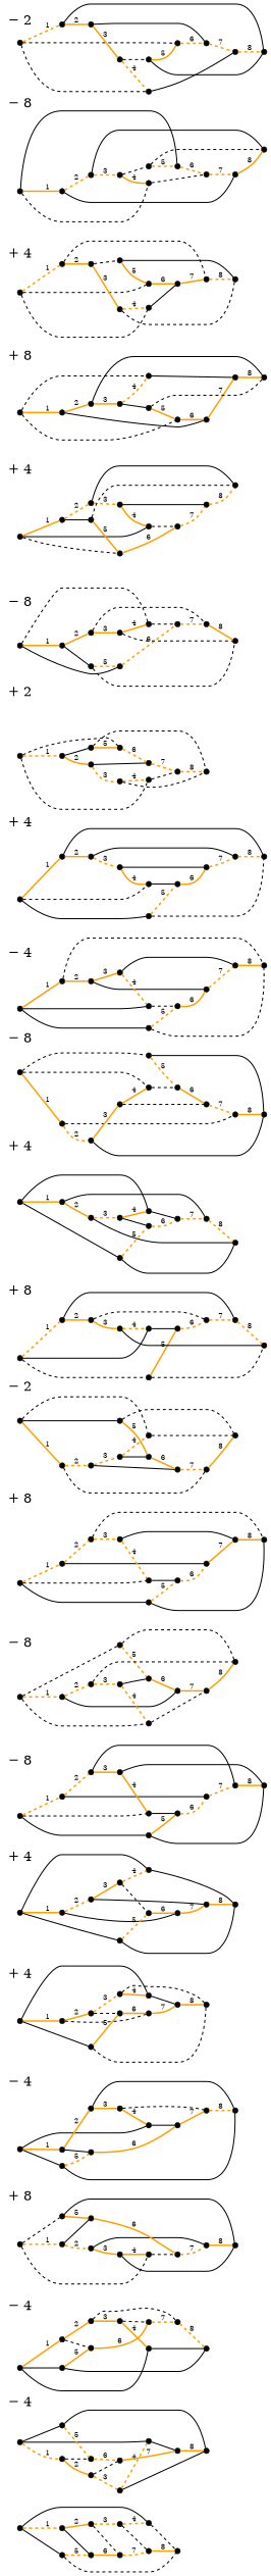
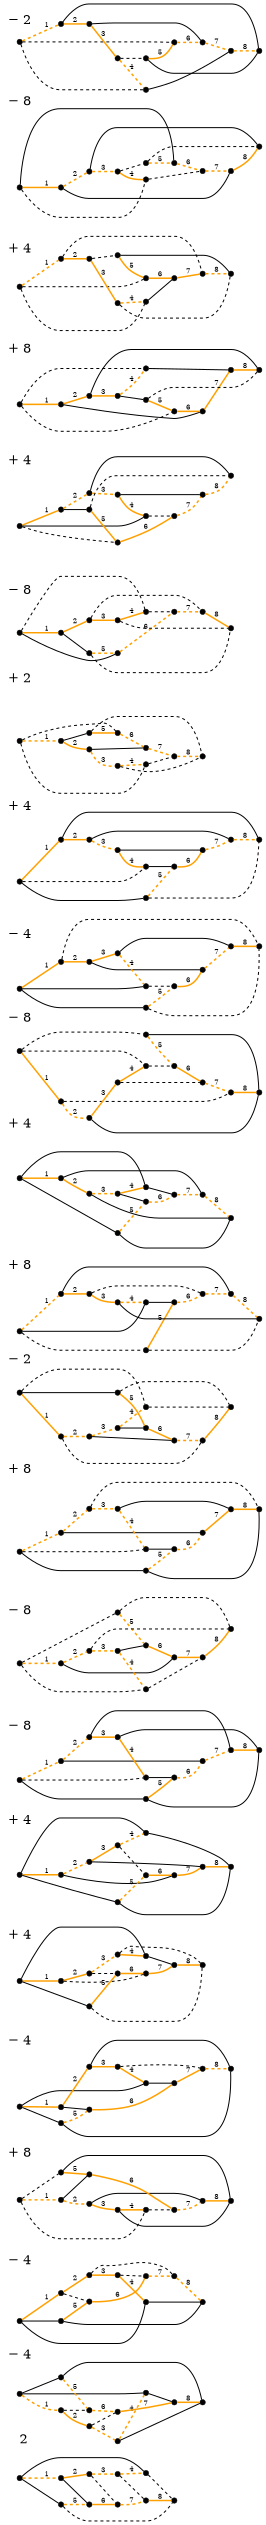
  graph {
    rankdir=LR
    node [shape=point]
    edge [color="#ffa000" forest=True order=-1 penwidth=3 style=bold]
    0 [width="0.15pt"]
    1 [width="0.15pt"]
    4 [width="0.15pt"]
    5 [width="0.15pt"]
    2 [width="0.15pt"]
    6 [width="0.15pt"]
    3 [width="0.15pt"]
    7 [width="0.15pt"]
    8 [width="0.15pt"]
    9 [width="0.15pt"]
+   n11 [fontsize="26pt" label="  2" shape=plaintext]
    11 [width="0.15pt"]
    12 [width="0.15pt"]
    15 [width="0.15pt"]
    16 [width="0.15pt"]
    13 [width="0.15pt"]
    17 [width="0.15pt"]
    14 [width="0.15pt"]
    18 [width="0.15pt"]
    20 [width="0.15pt"]
    19 [width="0.15pt"]
    n22 [fontsize="26pt" label="− 4" shape=plaintext]
    22 [width="0.15pt"]
    23 [width="0.15pt"]
    26 [width="0.15pt"]
    27 [width="0.15pt"]
    24 [width="0.15pt"]
    28 [width="0.15pt"]
    25 [width="0.15pt"]
    30 [width="0.15pt"]
    29 [width="0.15pt"]
    31 [width="0.15pt"]
    n33 [fontsize="26pt" label="− 4" shape=plaintext]
    33 [width="0.15pt"]
    34 [width="0.15pt"]
    37 [width="0.15pt"]
    38 [width="0.15pt"]
    35 [width="0.15pt"]
    39 [width="0.15pt"]
    36 [width="0.15pt"]
    41 [width="0.15pt"]
    42 [width="0.15pt"]
    40 [width="0.15pt"]
    n44 [fontsize="26pt" label="+ 8" shape=plaintext]
    44 [width="0.15pt"]
    45 [width="0.15pt"]
    48 [width="0.15pt"]
    49 [width="0.15pt"]
    46 [width="0.15pt"]
    50 [width="0.15pt"]
    47 [width="0.15pt"]
    53 [width="0.15pt"]
    52 [width="0.15pt"]
    51 [width="0.15pt"]
    n55 [fontsize="26pt" label="− 4" shape=plaintext]
    55 [width="0.15pt"]
    56 [width="0.15pt"]
    59 [width="0.15pt"]
    60 [width="0.15pt"]
    57 [width="0.15pt"]
    62 [width="0.15pt"]
    58 [width="0.15pt"]
    61 [width="0.15pt"]
    64 [width="0.15pt"]
    63 [width="0.15pt"]
    n66 [fontsize="26pt" label="+ 4" shape=plaintext]
    66 [width="0.15pt"]
    67 [width="0.15pt"]
    70 [width="0.15pt"]
    71 [width="0.15pt"]
    68 [width="0.15pt"]
    73 [width="0.15pt"]
    69 [width="0.15pt"]
    74 [width="0.15pt"]
    72 [width="0.15pt"]
    75 [width="0.15pt"]
    n77 [fontsize="26pt" label="+ 4" shape=plaintext]
    77 [width="0.15pt"]
    78 [width="0.15pt"]
    81 [width="0.15pt"]
    82 [width="0.15pt"]
    79 [width="0.15pt"]
    84 [width="0.15pt"]
    80 [width="0.15pt"]
    85 [width="0.15pt"]
    86 [width="0.15pt"]
    83 [width="0.15pt"]
    n88 [fontsize="26pt" label="− 8" shape=plaintext]
    88 [width="0.15pt"]
    89 [width="0.15pt"]
    92 [width="0.15pt"]
    93 [width="0.15pt"]
    90 [width="0.15pt"]
    95 [width="0.15pt"]
    91 [width="0.15pt"]
    97 [width="0.15pt"]
    94 [width="0.15pt"]
    96 [width="0.15pt"]
    n99 [fontsize="26pt" label="− 8" shape=plaintext]
    99 [width="0.15pt"]
    100 [width="0.15pt"]
    103 [width="0.15pt"]
    104 [width="0.15pt"]
    101 [width="0.15pt"]
    106 [width="0.15pt"]
    102 [width="0.15pt"]
    108 [width="0.15pt"]
    107 [width="0.15pt"]
    105 [width="0.15pt"]
    n110 [fontsize="26pt" label="+ 8" shape=plaintext]
    110 [width="0.15pt"]
    111 [width="0.15pt"]
    114 [width="0.15pt"]
    115 [width="0.15pt"]
    112 [width="0.15pt"]
    118 [width="0.15pt"]
    113 [width="0.15pt"]
    117 [width="0.15pt"]
    116 [width="0.15pt"]
    119 [width="0.15pt"]
    n121 [fontsize="26pt" label="− 2" shape=plaintext]
    121 [width="0.15pt"]
    122 [width="0.15pt"]
    125 [width="0.15pt"]
    126 [width="0.15pt"]
    123 [width="0.15pt"]
    129 [width="0.15pt"]
    124 [width="0.15pt"]
    128 [width="0.15pt"]
    130 [width="0.15pt"]
    127 [width="0.15pt"]
    n132 [fontsize="26pt" label="+ 8" shape=plaintext]
    132 [width="0.15pt"]
    133 [width="0.15pt"]
    136 [width="0.15pt"]
    137 [width="0.15pt"]
    134 [width="0.15pt"]
    140 [width="0.15pt"]
    135 [width="0.15pt"]
    141 [width="0.15pt"]
    138 [width="0.15pt"]
    139 [width="0.15pt"]
    n143 [fontsize="26pt" label="+ 4" shape=plaintext]
    143 [width="0.15pt"]
    144 [width="0.15pt"]
    147 [width="0.15pt"]
    148 [width="0.15pt"]
    145 [width="0.15pt"]
    151 [width="0.15pt"]
    146 [width="0.15pt"]
    152 [width="0.15pt"]
    150 [width="0.15pt"]
    149 [width="0.15pt"]
    n154 [fontsize="26pt" label="− 8" shape=plaintext]
    154 [width="0.15pt"]
    155 [width="0.15pt"]
    158 [width="0.15pt"]
    159 [width="0.15pt"]
    156 [width="0.15pt"]
    163 [width="0.15pt"]
    157 [width="0.15pt"]
    161 [width="0.15pt"]
    162 [width="0.15pt"]
    160 [width="0.15pt"]
    n165 [fontsize="26pt" label="− 4" shape=plaintext]
    165 [width="0.15pt"]
    166 [width="0.15pt"]
    169 [width="0.15pt"]
    170 [width="0.15pt"]
    167 [width="0.15pt"]
    174 [width="0.15pt"]
    168 [width="0.15pt"]
    173 [width="0.15pt"]
    172 [width="0.15pt"]
    171 [width="0.15pt"]
    n176 [fontsize="26pt" label="+ 4" shape=plaintext]
    176 [width="0.15pt"]
    177 [width="0.15pt"]
    180 [width="0.15pt"]
    182 [width="0.15pt"]
    178 [width="0.15pt"]
    181 [width="0.15pt"]
    179 [width="0.15pt"]
    183 [width="0.15pt"]
    185 [width="0.15pt"]
    184 [width="0.15pt"]
    n187 [fontsize="26pt" label="+ 2" shape=plaintext]
    187 [width="0.15pt"]
    188 [width="0.15pt"]
    191 [width="0.15pt"]
    193 [width="0.15pt"]
    189 [width="0.15pt"]
    192 [width="0.15pt"]
    190 [width="0.15pt"]
    195 [width="0.15pt"]
    196 [width="0.15pt"]
    194 [width="0.15pt"]
    n198 [fontsize="26pt" label="− 8" shape=plaintext]
    198 [width="0.15pt"]
    199 [width="0.15pt"]
    202 [width="0.15pt"]
    204 [width="0.15pt"]
    200 [width="0.15pt"]
    203 [width="0.15pt"]
    201 [width="0.15pt"]
    207 [width="0.15pt"]
    206 [width="0.15pt"]
    205 [width="0.15pt"]
    n209 [fontsize="26pt" label="+ 4" shape=plaintext]
    209 [width="0.15pt"]
    210 [width="0.15pt"]
    213 [width="0.15pt"]
    215 [width="0.15pt"]
    211 [width="0.15pt"]
    216 [width="0.15pt"]
    212 [width="0.15pt"]
    218 [width="0.15pt"]
    214 [width="0.15pt"]
    217 [width="0.15pt"]
    n220 [fontsize="26pt" label="+ 8" shape=plaintext]
    220 [width="0.15pt"]
    221 [width="0.15pt"]
    224 [width="0.15pt"]
    226 [width="0.15pt"]
    222 [width="0.15pt"]
    228 [width="0.15pt"]
    223 [width="0.15pt"]
    225 [width="0.15pt"]
    229 [width="0.15pt"]
    227 [width="0.15pt"]
    n231 [fontsize="26pt" label="+ 4" shape=plaintext]
    231 [width="0.15pt"]
    232 [width="0.15pt"]
    235 [width="0.15pt"]
    237 [width="0.15pt"]
    233 [width="0.15pt"]
    239 [width="0.15pt"]
    234 [width="0.15pt"]
    240 [width="0.15pt"]
    236 [width="0.15pt"]
    238 [width="0.15pt"]
    n242 [fontsize="26pt" label="− 8" shape=plaintext]
    242 [width="0.15pt"]
    243 [width="0.15pt"]
    246 [width="0.15pt"]
    248 [width="0.15pt"]
    244 [width="0.15pt"]
    251 [width="0.15pt"]
    245 [width="0.15pt"]
    249 [width="0.15pt"]
    247 [width="0.15pt"]
    250 [width="0.15pt"]
    n253 [fontsize="26pt" label="− 2" shape=plaintext]
    0 -- 1 [label=1 order=1 style=dashed]
    0 -- 4 [forest=False penwidth=2.0 color=""]
    0 -- 5 [forest=False penwidth=2.0 color=""]
    1 -- 2 [label=2 order=2]
    1 -- 6 [forest=False penwidth=2.0 color=""]
    4 -- 9 [forest=False penwidth=2.0 style=dashed color=""]
    5 -- 6 [label=5 order=5 style=dashed]
    5 -- 9 [forest=False penwidth=2.0 style=dashed color=""]
    2 -- 3 [label=3 order=3 style=dashed]
    2 -- 7 [forest=False penwidth=2.0 style=dashed color=""]
    6 -- 7 [label=6 order=6]
    3 -- 4 [label=4 order=4 style=dashed]
    3 -- 8 [forest=False penwidth=2.0 style=dashed color=""]
    7 -- 8 [label=7 order=7 style=dashed]
    8 -- 9 [label=8 order=8]
    11 -- 12 [label=1 order=1 style=dashed]
    11 -- 15 [forest=False penwidth=2.0 color=""]
    11 -- 16 [forest=False penwidth=2.0 color=""]
    12 -- 13 [label=2 order=2]
    12 -- 17 [forest=False penwidth=2.0 style=dashed color=""]
    15 -- 19 [forest=False penwidth=2.0 color=""]
    16 -- 17 [label=5 order=5 style=dashed]
    16 -- 20 [forest=False penwidth=2.0 color=""]
    13 -- 14 [label=3 order=3 style=dashed]
    13 -- 18 [forest=False penwidth=2.0 style=dashed color=""]
    17 -- 18 [label=6 order=6 style=dashed]
    14 -- 15 [label=4 order=4 style=dashed]
    14 -- 20 [forest=False penwidth=2.0 color=""]
    18 -- 19 [label=7 order=7]
    19 -- 20 [label=8 order=8]
    22 -- 23 [label=1 order=1]
    22 -- 26 [forest=False penwidth=2.0 color=""]
    22 -- 27 [forest=False penwidth=2.0 color=""]
    23 -- 24 [label=2 order=2]
    23 -- 28 [forest=False penwidth=2.0 style=dashed color=""]
    26 -- 31 [forest=False penwidth=2.0 color=""]
    27 -- 28 [label=5 order=5]
    27 -- 31 [forest=False penwidth=2.0 color=""]
    24 -- 25 [label=3 order=3]
    24 -- 30 [forest=False penwidth=2.0 style=dashed color=""]
    28 -- 29 [label=6 order=6]
    25 -- 26 [label=4 order=4]
    25 -- 29 [forest=False penwidth=2.0 style=dashed color=""]
    30 -- 31 [label=8 order=8 style=dashed]
    29 -- 30 [label=7 order=7 style=dashed]
    33 -- 34 [label=1 order=1 style=dashed]
    33 -- 37 [forest=False penwidth=2.0 style=dashed color=""]
    33 -- 38 [forest=False penwidth=2.0 style=dashed color=""]
    34 -- 35 [label=2 order=2 style=dashed]
    34 -- 39 [forest=False penwidth=2.0 color=""]
    37 -- 40 [forest=False penwidth=2.0 style=dashed color=""]
    38 -- 39 [label=5 order=5]
    38 -- 42 [forest=False penwidth=2.0 color=""]
    35 -- 36 [label=3 order=3]
    35 -- 41 [forest=False penwidth=2.0 color=""]
    39 -- 40 [label=6 order=6]
    36 -- 37 [label=4 order=4]
    36 -- 42 [forest=False penwidth=2.0 color=""]
    41 -- 42 [label=8 order=8]
    40 -- 41 [label=7 order=7 style=dashed]
    44 -- 45 [label=1 order=1]
    44 -- 48 [forest=False penwidth=2.0 color=""]
    44 -- 49 [forest=False penwidth=2.0 color=""]
    45 -- 46 [label=2 order=2]
    45 -- 50 [forest=False penwidth=2.0 color=""]
    48 -- 51 [forest=False penwidth=2.0 color=""]
    49 -- 50 [label=5 order=5 style=dashed]
    49 -- 53 [forest=False penwidth=2.0 color=""]
    46 -- 47 [label=3 order=3]
    46 -- 53 [forest=False penwidth=2.0 color=""]
    50 -- 51 [label=6 order=6]
    47 -- 48 [label=4 order=4]
    47 -- 52 [forest=False penwidth=2.0 style=dashed color=""]
    52 -- 53 [label=8 order=8 style=dashed]
    51 -- 52 [label=7 order=7]
    55 -- 56 [label=1 order=1]
    55 -- 59 [forest=False penwidth=2.0 color=""]
    55 -- 60 [forest=False penwidth=2.0 color=""]
    56 -- 57 [label=2 order=2]
    56 -- 62 [forest=False penwidth=2.0 style=dashed color=""]
    59 -- 63 [forest=False penwidth=2.0 color=""]
    60 -- 61 [label=5 order=5]
    60 -- 64 [forest=False penwidth=2.0 style=dashed color=""]
    57 -- 58 [label=3 order=3 style=dashed]
    57 -- 61 [forest=False penwidth=2.0 style=dashed color=""]
    62 -- 63 [label=7 order=7]
    58 -- 59 [label=4 order=4]
    58 -- 64 [forest=False penwidth=2.0 style=dashed color=""]
    61 -- 62 [label=6 order=6]
    63 -- 64 [label=8 order=8]
    66 -- 67 [label=1 order=1]
    66 -- 70 [forest=False penwidth=2.0 color=""]
    66 -- 71 [forest=False penwidth=2.0 color=""]
    67 -- 68 [label=2 order=2 style=dashed]
    67 -- 73 [forest=False penwidth=2.0 color=""]
    70 -- 75 [forest=False penwidth=2.0 color=""]
    71 -- 72 [label=5 order=5 style=dashed]
    71 -- 75 [forest=False penwidth=2.0 color=""]
    68 -- 69 [label=3 order=3]
    68 -- 74 [forest=False penwidth=2.0 color=""]
    73 -- 74 [label=7 order=7]
    69 -- 70 [label=4 order=4 style=dashed]
    69 -- 72 [forest=False penwidth=2.0 style=dashed color=""]
    74 -- 75 [label=8 order=8]
    72 -- 73 [label=6 order=6]
    77 -- 78 [label=1 order=1 style=dashed]
    77 -- 81 [forest=False penwidth=2.0 style=dashed color=""]
    77 -- 82 [forest=False penwidth=2.0 color=""]
    78 -- 79 [label=2 order=2 style=dashed]
    78 -- 84 [forest=False penwidth=2.0 color=""]
    81 -- 83 [forest=False penwidth=2.0 color=""]
    82 -- 86 [forest=False penwidth=2.0 color=""]
    82 -- 83 [label=5 order=5]
    79 -- 80 [label=3 order=3]
    79 -- 85 [forest=False penwidth=2.0 color=""]
    84 -- 85 [label=7 order=7 style=dashed]
    80 -- 81 [label=4 order=4]
    80 -- 86 [forest=False penwidth=2.0 color=""]
    85 -- 86 [label=8 order=8]
    83 -- 84 [label=6 order=6 style=dashed]
    88 -- 89 [label=1 order=1 style=dashed]
    88 -- 92 [forest=False penwidth=2.0 style=dashed color=""]
    88 -- 93 [forest=False penwidth=2.0 style=dashed color=""]
    89 -- 90 [label=2 order=2 style=dashed]
    89 -- 95 [forest=False penwidth=2.0 color=""]
    92 -- 96 [forest=False penwidth=2.0 style=dashed color=""]
    93 -- 97 [forest=False penwidth=2.0 style=dashed color=""]
    93 -- 94 [label=5 order=5 style=dashed]
    90 -- 91 [label=3 order=3 style=dashed]
    90 -- 97 [forest=False penwidth=2.0 style=dashed color=""]
    95 -- 96 [label=7 order=7]
    91 -- 92 [label=4 order=4 style=dashed]
    91 -- 94 [forest=False penwidth=2.0 color=""]
    94 -- 95 [label=6 order=6]
    96 -- 97 [label=8 order=8]
    99 -- 100 [label=1 order=1 style=dashed]
    99 -- 103 [forest=False penwidth=2.0 style=dashed color=""]
    99 -- 104 [forest=False penwidth=2.0 color=""]
    100 -- 101 [label=2 order=2 style=dashed]
    100 -- 106 [forest=False penwidth=2.0 color=""]
    103 -- 105 [forest=False penwidth=2.0 color=""]
    104 -- 108 [forest=False penwidth=2.0 color=""]
    104 -- 105 [label=5 order=5 style=dashed]
    101 -- 102 [label=3 order=3 style=dashed]
    101 -- 108 [forest=False penwidth=2.0 style=dashed color=""]
    106 -- 107 [label=7 order=7]
    102 -- 103 [label=4 order=4 style=dashed]
    102 -- 107 [forest=False penwidth=2.0 color=""]
    107 -- 108 [label=8 order=8]
    105 -- 106 [label=6 order=6 style=dashed]
    110 -- 111 [label=1 order=1]
    110 -- 114 [forest=False penwidth=2.0 style=dashed color=""]
    110 -- 115 [forest=False penwidth=2.0 color=""]
    111 -- 112 [label=2 order=2 style=dashed]
    111 -- 118 [forest=False penwidth=2.0 style=dashed color=""]
    114 -- 119 [forest=False penwidth=2.0 style=dashed color=""]
    115 -- 116 [label=5 order=5]
    115 -- 119 [forest=False penwidth=2.0 style=dashed color=""]
    112 -- 113 [label=3 order=3 style=dashed]
    112 -- 117 [forest=False penwidth=2.0 color=""]
    118 -- 119 [label=8 order=8]
    113 -- 114 [label=4 order=4 style=dashed]
    113 -- 116 [forest=False penwidth=2.0 color=""]
    117 -- 118 [label=7 order=7 style=dashed]
    116 -- 117 [label=6 order=6]
    121 -- 122 [label=1 order=1 style=dashed]
    121 -- 125 [forest=False penwidth=2.0 color=""]
    121 -- 126 [forest=False penwidth=2.0 style=dashed color=""]
    122 -- 123 [label=2 order=2]
    122 -- 129 [forest=False penwidth=2.0 color=""]
    125 -- 127 [forest=False penwidth=2.0 color=""]
    126 -- 130 [forest=False penwidth=2.0 style=dashed color=""]
    126 -- 127 [label=5 order=5]
    123 -- 124 [label=3 order=3]
    123 -- 128 [forest=False penwidth=2.0 style=dashed color=""]
    129 -- 130 [label=8 order=8 style=dashed]
    124 -- 125 [label=4 order=4 style=dashed]
    124 -- 130 [forest=False penwidth=2.0 color=""]
    128 -- 129 [label=7 order=7 style=dashed]
    127 -- 128 [label=6 order=6 style=dashed]
    132 -- 133 [label=1 order=1]
    132 -- 136 [forest=False penwidth=2.0 color=""]
    132 -- 137 [forest=False penwidth=2.0 color=""]
    133 -- 134 [label=2 order=2]
    133 -- 140 [forest=False penwidth=2.0 color=""]
    136 -- 139 [forest=False penwidth=2.0 color=""]
    137 -- 141 [forest=False penwidth=2.0 color=""]
    137 -- 138 [label=5 order=5 style=dashed]
    134 -- 135 [label=3 order=3 style=dashed]
    134 -- 141 [forest=False penwidth=2.0 color=""]
    140 -- 141 [label=8 order=8 style=dashed]
    135 -- 136 [label=4 order=4]
    135 -- 138 [forest=False penwidth=2.0 color=""]
    138 -- 139 [label=6 order=6 style=dashed]
    139 -- 140 [label=7 order=7 style=dashed]
    143 -- 144 [label=1 order=1]
    143 -- 147 [forest=False penwidth=2.0 style=dashed color=""]
    143 -- 148 [forest=False penwidth=2.0 style=dashed color=""]
    144 -- 145 [label=2 order=2 style=dashed]
    144 -- 151 [forest=False penwidth=2.0 style=dashed color=""]
    147 -- 149 [forest=False penwidth=2.0 style=dashed color=""]
    148 -- 152 [forest=False penwidth=2.0 color=""]
    148 -- 149 [label=5 order=5 style=dashed]
    145 -- 146 [label=3 order=3]
    145 -- 152 [forest=False penwidth=2.0 color=""]
    151 -- 152 [label=8 order=8]
    146 -- 147 [label=4 order=4]
    146 -- 150 [forest=False penwidth=2.0 style=dashed color=""]
    150 -- 151 [label=7 order=7 style=dashed]
    149 -- 150 [label=6 order=6]
    154 -- 155 [label=1 order=1]
    154 -- 158 [forest=False penwidth=2.0 color=""]
    154 -- 159 [forest=False penwidth=2.0 color=""]
    155 -- 156 [label=2 order=2]
    155 -- 163 [forest=False penwidth=2.0 style=dashed color=""]
    158 -- 160 [forest=False penwidth=2.0 style=dashed color=""]
    159 -- 163 [forest=False penwidth=2.0 style=dashed color=""]
    159 -- 160 [label=5 order=5 style=dashed]
    156 -- 157 [label=3 order=3]
    156 -- 161 [forest=False penwidth=2.0 color=""]
    157 -- 158 [label=4 order=4 style=dashed]
    157 -- 162 [forest=False penwidth=2.0 color=""]
    161 -- 162 [label=7 order=7 style=dashed]
    162 -- 163 [label=8 order=8]
    160 -- 161 [label=6 order=6]
    165 -- 166 [label=1 order=1]
    165 -- 169 [forest=False penwidth=2.0 style=dashed color=""]
    165 -- 170 [forest=False penwidth=2.0 color=""]
    166 -- 167 [label=2 order=2]
    166 -- 174 [forest=False penwidth=2.0 color=""]
    169 -- 171 [forest=False penwidth=2.0 color=""]
    170 -- 174 [forest=False penwidth=2.0 style=dashed color=""]
    170 -- 171 [label=5 order=5 style=dashed]
    167 -- 168 [label=3 order=3 style=dashed]
    167 -- 173 [forest=False penwidth=2.0 color=""]
    168 -- 169 [label=4 order=4]
    168 -- 172 [forest=False penwidth=2.0 color=""]
    173 -- 174 [label=8 order=8 style=dashed]
    172 -- 173 [label=7 order=7 style=dashed]
    171 -- 172 [label=6 order=6]
    176 -- 177 [label=1 order=1 style=dashed]
    176 -- 180 [forest=False penwidth=2.0 style=dashed color=""]
    176 -- 182 [forest=False penwidth=2.0 style=dashed color=""]
    177 -- 178 [label=2 order=2]
    177 -- 181 [forest=False penwidth=2.0 color=""]
    180 -- 184 [forest=False penwidth=2.0 style=dashed color=""]
    182 -- 183 [label=6 order=6 style=dashed]
    178 -- 179 [label=3 order=3 style=dashed]
    178 -- 183 [forest=False penwidth=2.0 color=""]
    181 -- 182 [label=5 order=5]
    181 -- 185 [forest=False penwidth=2.0 style=dashed color=""]
    179 -- 180 [label=4 order=4 style=dashed]
    179 -- 185 [forest=False penwidth=2.0 style=dashed color=""]
    183 -- 184 [label=7 order=7 style=dashed]
    184 -- 185 [label=8 order=8 style=dashed]
    187 -- 188 [label=1 order=1]
    187 -- 191 [forest=False penwidth=2.0 style=dashed color=""]
    187 -- 193 [forest=False penwidth=2.0 color=""]
    188 -- 189 [label=2 order=2]
    188 -- 192 [forest=False penwidth=2.0 color=""]
    191 -- 194 [forest=False penwidth=2.0 style=dashed color=""]
    193 -- 194 [label=6 order=6 style=dashed]
    189 -- 190 [label=3 order=3]
    189 -- 195 [forest=False penwidth=2.0 style=dashed color=""]
    192 -- 193 [label=5 order=5 style=dashed]
    192 -- 196 [forest=False penwidth=2.0 style=dashed color=""]
    190 -- 191 [label=4 order=4]
    190 -- 196 [forest=False penwidth=2.0 style=dashed color=""]
    195 -- 196 [label=8 order=8]
    194 -- 195 [label=7 order=7 style=dashed]
    198 -- 199 [label=1 order=1]
    198 -- 202 [forest=False penwidth=2.0 color=""]
    198 -- 204 [forest=False penwidth=2.0 style=dashed color=""]
    199 -- 200 [label=2 order=2 style=dashed]
    199 -- 203 [forest=False penwidth=2.0 color=""]
    202 -- 205 [forest=False penwidth=2.0 style=dashed color=""]
    204 -- 205 [label=6 order=6]
    200 -- 201 [label=3 order=3 style=dashed]
    200 -- 207 [forest=False penwidth=2.0 color=""]
    203 -- 204 [label=5 order=5]
    203 -- 207 [forest=False penwidth=2.0 style=dashed color=""]
    201 -- 202 [label=4 order=4]
    201 -- 206 [forest=False penwidth=2.0 color=""]
    206 -- 207 [label=8 order=8 style=dashed]
    205 -- 206 [label=7 order=7 style=dashed]
    209 -- 210 [label=1 order=1]
    209 -- 213 [forest=False penwidth=2.0 style=dashed color=""]
    209 -- 215 [forest=False penwidth=2.0 style=dashed color=""]
    210 -- 211 [label=2 order=2]
    210 -- 216 [forest=False penwidth=2.0 color=""]
    213 -- 217 [forest=False penwidth=2.0 color=""]
    215 -- 216 [label=6 order=6]
    211 -- 212 [label=3 order=3]
    211 -- 218 [forest=False penwidth=2.0 color=""]
    216 -- 217 [label=7 order=7]
    212 -- 213 [label=4 order=4 style=dashed]
    212 -- 214 [forest=False penwidth=2.0 color=""]
    214 -- 215 [label=5 order=5]
    214 -- 218 [forest=False penwidth=2.0 style=dashed color=""]
    217 -- 218 [label=8 order=8]
    220 -- 221 [label=1 order=1 style=dashed]
    220 -- 224 [forest=False penwidth=2.0 style=dashed color=""]
    220 -- 226 [forest=False penwidth=2.0 style=dashed color=""]
    221 -- 222 [label=2 order=2]
    221 -- 228 [forest=False penwidth=2.0 style=dashed color=""]
    224 -- 227 [forest=False penwidth=2.0 color=""]
    226 -- 227 [label=6 order=6]
    222 -- 223 [label=3 order=3]
    222 -- 225 [forest=False penwidth=2.0 style=dashed color=""]
    228 -- 229 [label=8 order=8 style=dashed]
    223 -- 224 [label=4 order=4 style=dashed]
    223 -- 229 [forest=False penwidth=2.0 style=dashed color=""]
    225 -- 226 [label=5 order=5]
    225 -- 229 [forest=False penwidth=2.0 color=""]
    227 -- 228 [label=7 order=7]
    231 -- 232 [label=1 order=1]
    231 -- 235 [forest=False penwidth=2.0 style=dashed color=""]
    231 -- 237 [forest=False penwidth=2.0 color=""]
    232 -- 233 [label=2 order=2 style=dashed]
    232 -- 239 [forest=False penwidth=2.0 color=""]
    235 -- 238 [forest=False penwidth=2.0 style=dashed color=""]
    237 -- 238 [label=6 order=6 style=dashed]
    233 -- 234 [label=3 order=3 style=dashed]
    233 -- 240 [forest=False penwidth=2.0 color=""]
    239 -- 240 [label=8 order=8]
    234 -- 235 [label=4 order=4]
    234 -- 236 [forest=False penwidth=2.0 style=dashed color=""]
    236 -- 237 [label=5 order=5 style=dashed]
    236 -- 240 [forest=False penwidth=2.0 style=dashed color=""]
    238 -- 239 [label=7 order=7 style=dashed]
    242 -- 243 [label=1 order=1 style=dashed]
    242 -- 246 [forest=False penwidth=2.0 style=dashed color=""]
    242 -- 248 [forest=False penwidth=2.0 style=dashed color=""]
    243 -- 244 [label=2 order=2]
    243 -- 251 [forest=False penwidth=2.0 color=""]
    246 -- 250 [forest=False penwidth=2.0 color=""]
    248 -- 249 [label=6 order=6 style=dashed]
    244 -- 245 [label=3 order=3]
    244 -- 249 [forest=False penwidth=2.0 color=""]
    245 -- 246 [label=4 order=4 style=dashed]
    245 -- 247 [forest=False penwidth=2.0 style=dashed color=""]
    249 -- 250 [label=7 order=7 style=dashed]
    247 -- 248 [label=5 order=5]
    247 -- 251 [forest=False penwidth=2.0 color=""]
    250 -- 251 [label=8 order=8 style=dashed]
  }
